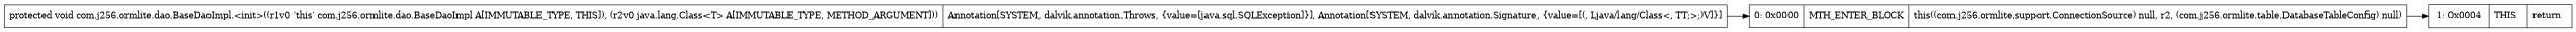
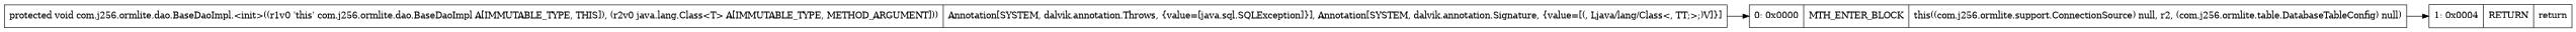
  digraph {
    rankdir=LR
    node [shape=record]
    n1 [label="{0\:\ 0x0000|MTH_ENTER_BLOCK\l|this((com.j256.ormlite.support.ConnectionSource) null, r2, (com.j256.ormlite.table.DatabaseTableConfig) null)\l}"]
-   n2 [label="{1\:\ 0x0004|THIS\l|return\l}"]
+   n2 [label="{1\:\ 0x0004|RETURN\l|return\l}"]
    n3 [label="{protected void com.j256.ormlite.dao.BaseDaoImpl.\<init\>((r1v0 'this' com.j256.ormlite.dao.BaseDaoImpl A[IMMUTABLE_TYPE, THIS]), (r2v0 java.lang.Class\<T\> A[IMMUTABLE_TYPE, METHOD_ARGUMENT]))  | Annotation[SYSTEM, dalvik.annotation.Throws, \{value=[java.sql.SQLException]\}], Annotation[SYSTEM, dalvik.annotation.Signature, \{value=[(, Ljava\/lang\/Class\<, TT;\>;)V]\}]\l}"]
    n1 -> n2
    n3 -> n1
  }
